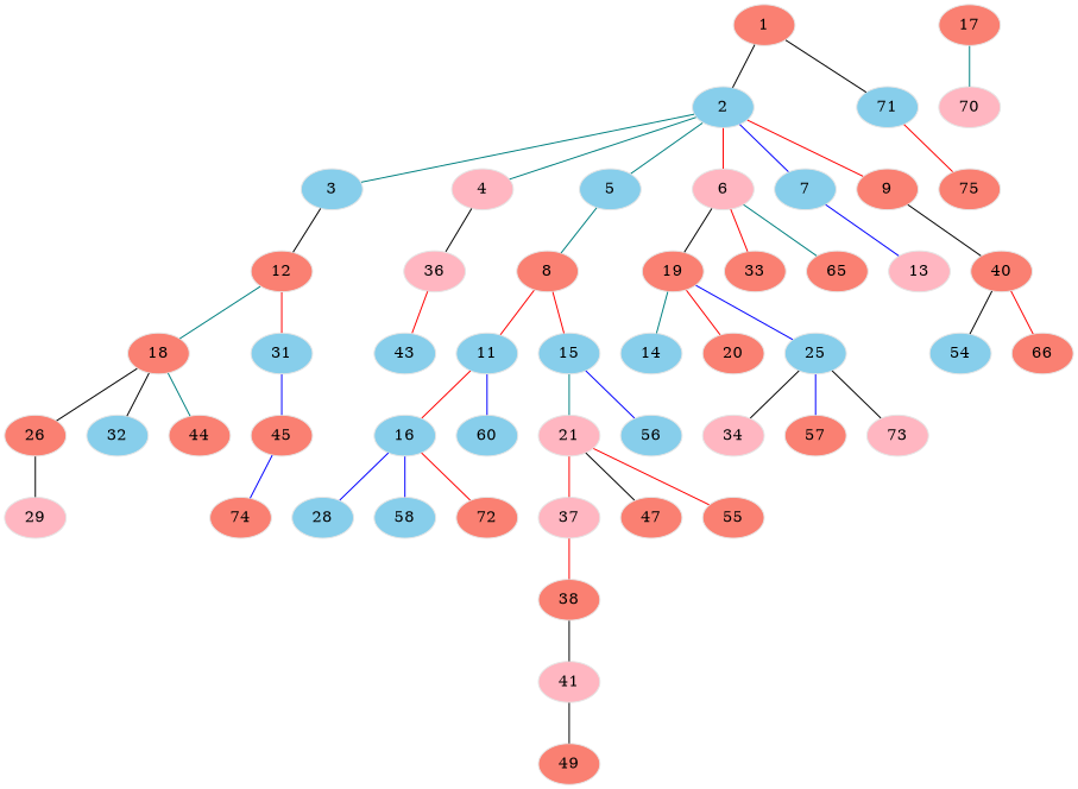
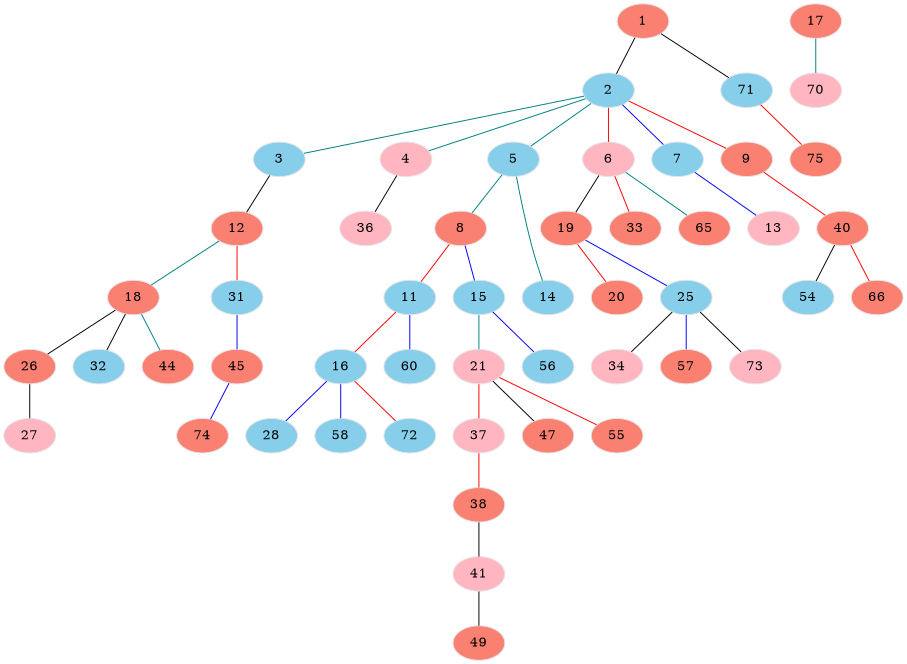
  graph {
    node [color=gray90 fillcolor=salmon style=filled]
    edge [color=red]
    2 [fillcolor=skyblue super="+63"]
    3 [fillcolor=skyblue super="+10"]
    4 [fillcolor=lightpink super="+52"]
    5 [fillcolor=skyblue super="+64"]
    6 [fillcolor=lightpink]
    7 [fillcolor=skyblue super="+22"]
    9
    1
    71 [fillcolor=skyblue]
    75
    12
    36 [fillcolor=lightpink super="+59"]
    8 [super="+27"]
    14 [fillcolor=skyblue super="+23"]
    19 [super="+46"]
    33 [super="+68"]
    65 [super="+69"]
    13 [fillcolor=lightpink]
    40 [super="+50"]
    18 [super="+30"]
    31 [fillcolor=skyblue super="+39"]
    17 [super="+48"]
    70 [fillcolor=lightpink]
-   43 [fillcolor=skyblue]
    11 [fillcolor=skyblue super="+35"]
    15 [fillcolor=skyblue super="+51"]
    20
    25 [fillcolor=skyblue super="+62"]
    16 [fillcolor=skyblue super="+53"]
    60 [fillcolor=skyblue]
    21 [fillcolor=lightpink super="+24"]
    56 [fillcolor=skyblue]
    54 [fillcolor=skyblue]
    66
    28 [fillcolor=skyblue]
    58 [fillcolor=skyblue]
-   72
+   72 [fillcolor=skyblue]
    26 [super="+67"]
    32 [fillcolor=skyblue]
    44
    45 [super="+61"]
    37 [fillcolor=lightpink]
    47
    55
-   29 [fillcolor=lightpink]
+   29 [fillcolor=lightpink label=27]
    34 [fillcolor=lightpink]
    57
    73 [fillcolor=lightpink]
    38 [super="+42"]
    74
    41 [fillcolor=lightpink]
    49
    2 -- 3 [color=teal]
    2 -- 4 [color=teal]
    2 -- 5 [color=teal]
    2 -- 6
    2 -- 7 [color=blue]
    2 -- 9
    3 -- 12 [color=black]
    4 -- 36 [color=black]
    5 -- 8 [color=teal]
-   19 -- 14 [color=teal]
+   5 -- 14 [color=teal]
    6 -- 19 [color=black]
    6 -- 33
    6 -- 65 [color=teal]
    7 -- 13 [color=blue]
-   9 -- 40 [color=black]
+   9 -- 40
    1 -- 2 [color=black]
    1 -- 71 [color=black]
    71 -- 75
    12 -- 18 [color=teal]
    12 -- 31
-   36 -- 43
    8 -- 11
-   8 -- 15
+   8 -- 15 [color=blue]
    19 -- 20
    19 -- 25 [color=blue]
    40 -- 54 [color=black]
    40 -- 66
    18 -- 26 [color=black]
    18 -- 32 [color=black]
    18 -- 44 [color=teal]
    31 -- 45 [color=blue]
    17 -- 70 [color=teal]
    11 -- 16
    11 -- 60 [color=blue]
    15 -- 21 [color=teal]
    15 -- 56 [color=blue]
    25 -- 34 [color=black]
    25 -- 57 [color=blue]
    25 -- 73 [color=black]
    16 -- 28 [color=blue]
    16 -- 58 [color=blue]
    16 -- 72
    21 -- 37
    21 -- 47 [color=black]
    21 -- 55
    26 -- 29 [color=black]
    45 -- 74 [color=blue]
    37 -- 38
    38 -- 41 [color=black]
    41 -- 49 [color=black]
  }
